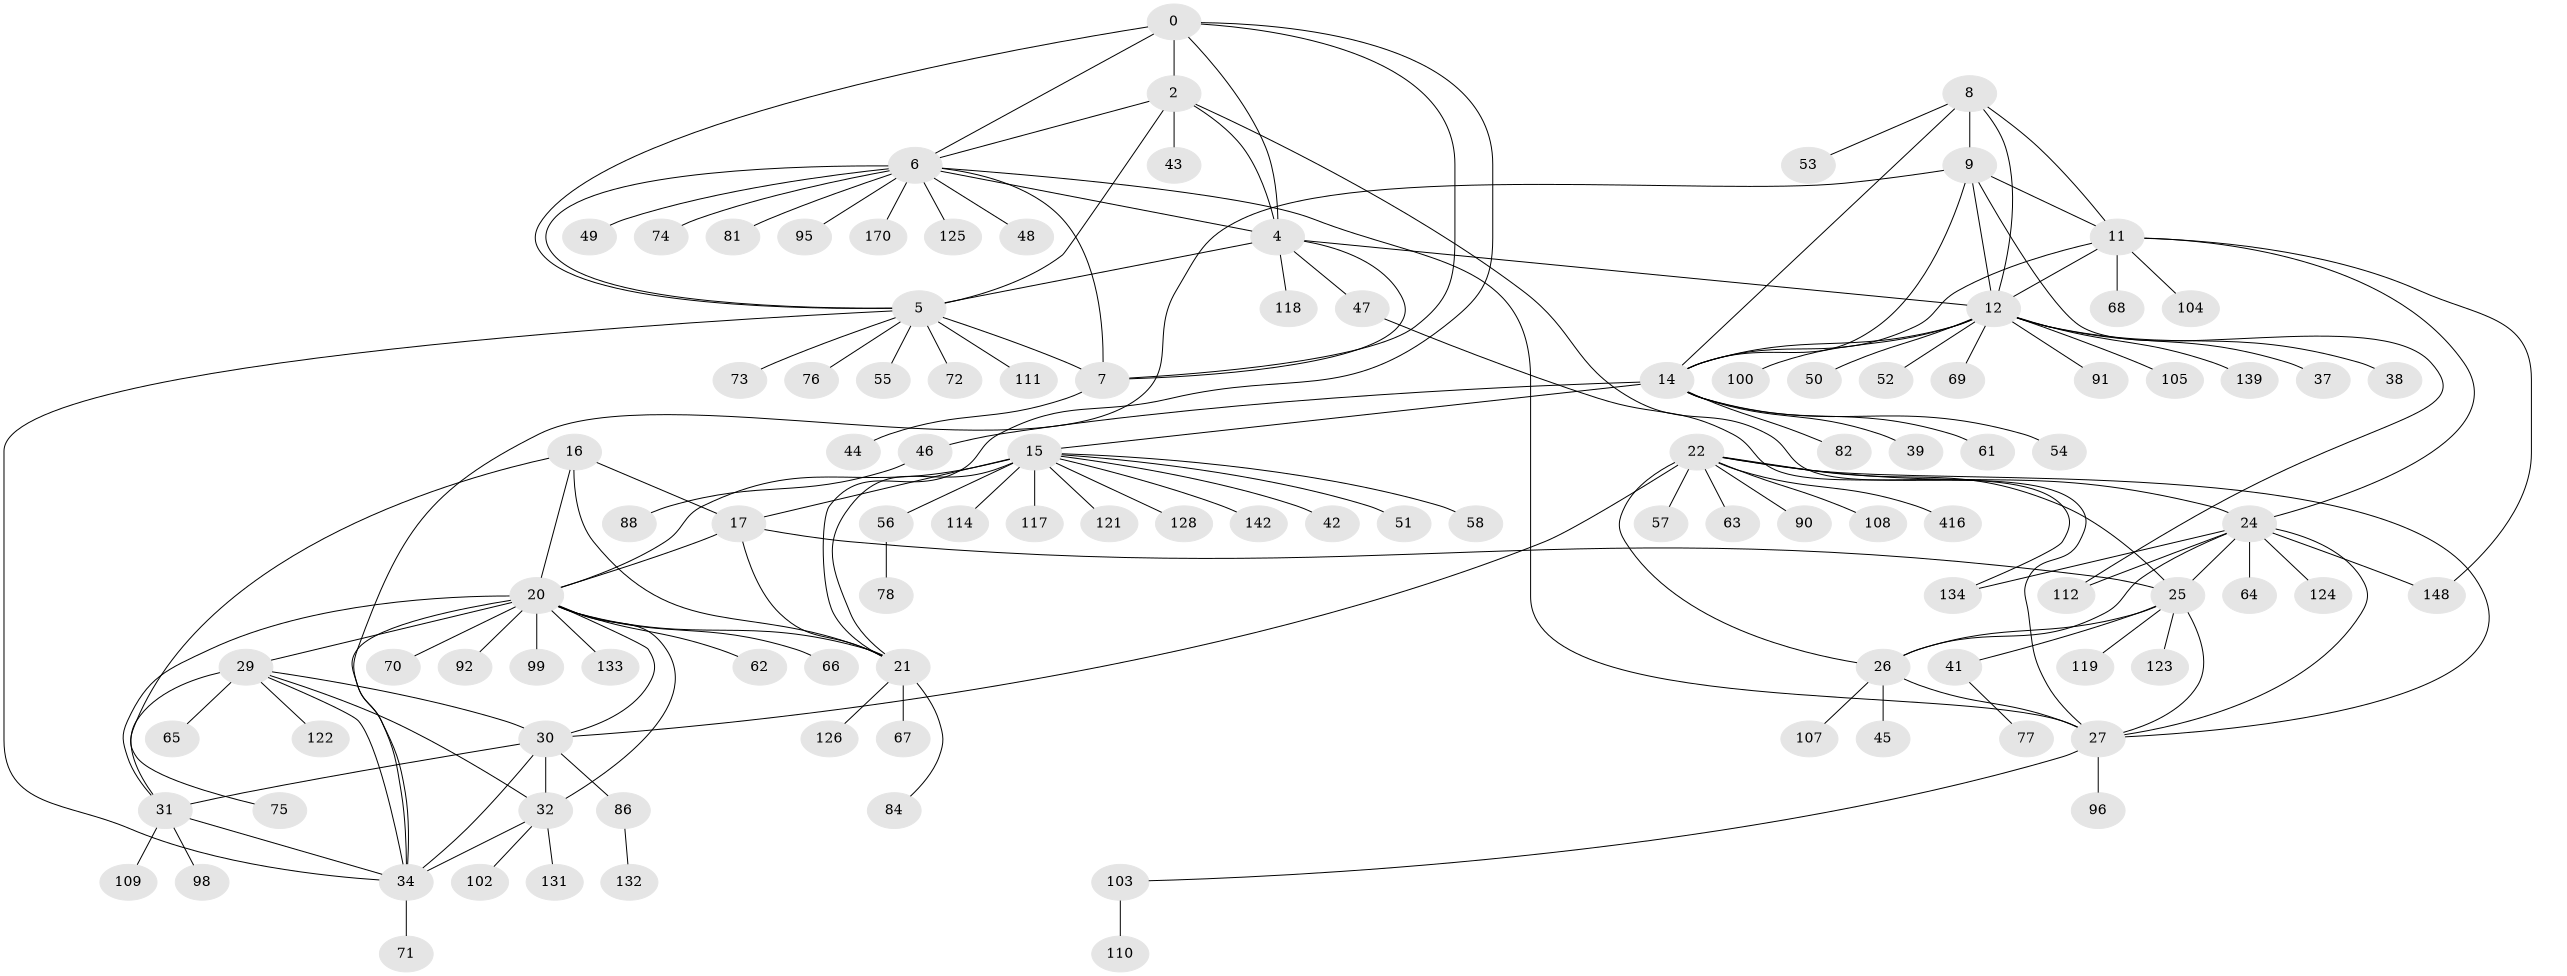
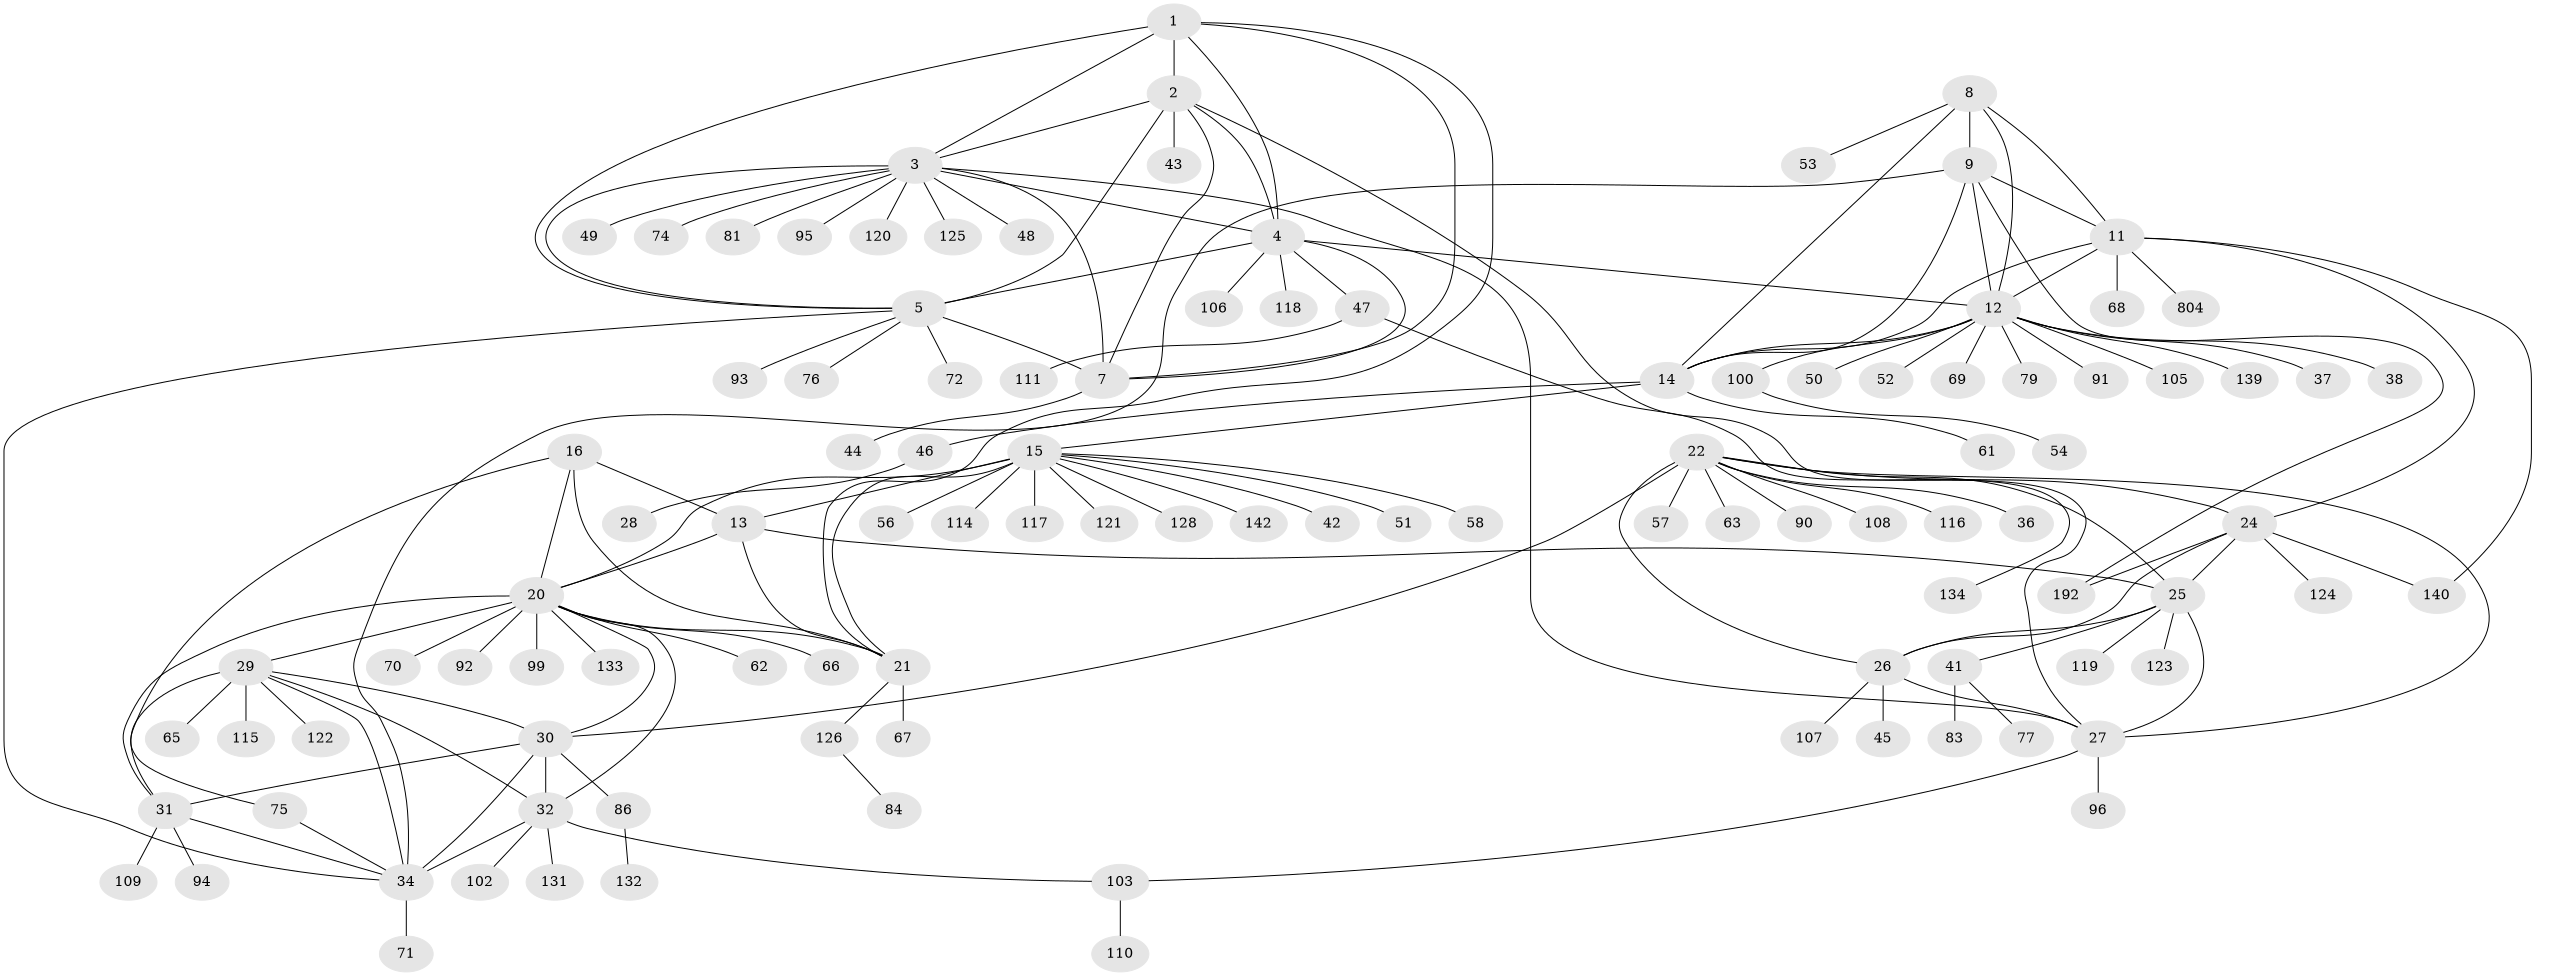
  graph {
    node [color=gray90 style=filled]
-   1 [super="+93" label=0]
+   1 [super="+93"]
    2
-   3 [super="+135" label=6]
+   3 [super="+135"]
    4 [super="+130"]
    5 [super="+6"]
    7 [super="+40"]
    21 [super="+60"]
    27 [super="+80"]
    43
    48 [super="+127"]
    49
    74
    81
    95
-   120 [label=170]
+   120
    125
    12 [super="+13"]
    47 [super="+101"]
+   106
    118
    34 [super="+98"]
-   55
    72
-   73
+   73 [label=93]
    76
    111
    44
    67
    84
    126
    96
    103
    14 [super="+137"]
    37
    38
    50
    52
    69
+   79
    91
    100
    105
    139
    134
    71
    9 [super="+10"]
    11
-   112
+   112 [label=192]
    8
    53
    24 [super="+59"]
    68
-   104
-   140 [label=148]
+   104 [label=804]
+   140
    15 [super="+19"]
-   39
    46
    54
    61
-   82 [super="+85"]
    25 [super="+89"]
    26 [super="+28"]
-   64
    124
-   17
+   17 [label=13]
    20 [super="+33"]
    42
    51
    56
    58
    114
    117
    121
    128 [super="+129"]
    142
-   88
+   88 [label=28]
    16 [super="+18"]
    75
    29 [super="+87"]
    30 [super="+138"]
    31 [super="+113"]
    32 [super="+35"]
    62
    66
    70
    92
    99
    133
-   78
    41
    119
    123
    65
+   115
    122
    86
-   94 [super="+97" label=98]
+   94 [super="+97"]
    109
    102
    131
    22 [super="+23"]
+   36
    57 [super="+136"]
    63
    90
    108
-   116 [label=416]
+   116
    45
    107
    77
+   83
    110
    132
    1 -- 2
    1 -- 3
    1 -- 4
    1 -- 5 [weight=2]
    1 -- 7
    1 -- 21
    2 -- 3
    2 -- 4
    2 -- 5 [weight=2]
+   2 -- 7
    2 -- 27
    2 -- 43
    3 -- 4
    3 -- 5 [weight=2]
    3 -- 7
    3 -- 27
    3 -- 48
    3 -- 49
    3 -- 74
    3 -- 81
    3 -- 95
    3 -- 120
    3 -- 125
    4 -- 5 [weight=2]
    4 -- 7
    4 -- 12
    4 -- 47
+   4 -- 106
    4 -- 118
    5 -- 7 [weight=2]
    5 -- 34
-   5 -- 55
    5 -- 72
    5 -- 73
    5 -- 76
-   5 -- 111
+   47 -- 111
    7 -- 44
    21 -- 67
-   21 -- 84
+   126 -- 84
    21 -- 126
    27 -- 96
    27 -- 103
    12 -- 14 [weight=2]
    12 -- 37
    12 -- 38
    12 -- 50
    12 -- 52
    12 -- 69
+   12 -- 79
    12 -- 91
    12 -- 100
    12 -- 105
    12 -- 139
    47 -- 134
    34 -- 71
    103 -- 110
    14 -- 15
-   14 -- 39
    14 -- 46
-   14 -- 54
+   100 -- 54
    14 -- 61
-   14 -- 82
    9 -- 12 [weight=4]
    9 -- 34
    9 -- 14 [weight=2]
    9 -- 11 [weight=2]
    9 -- 112
    11 -- 12 [weight=2]
    11 -- 14
    11 -- 24
    11 -- 68
    11 -- 104
    11 -- 140
    8 -- 12 [weight=2]
    8 -- 14
    8 -- 9 [weight=2]
    8 -- 11
    8 -- 53
-   24 -- 27
-   24 -- 134
    24 -- 112
    24 -- 140
    24 -- 25
    24 -- 26 [weight=2]
-   24 -- 64
    24 -- 124
    15 -- 21 [weight=2]
    15 -- 17 [weight=2]
    15 -- 20 [weight=2]
    15 -- 42
    15 -- 51
    15 -- 56
    15 -- 58
    15 -- 114
    15 -- 117
    15 -- 121
    15 -- 128
    15 -- 142
    46 -- 88
    25 -- 27
    25 -- 26 [weight=2]
    25 -- 41
    25 -- 119
    25 -- 123
    26 -- 27 [weight=2]
    26 -- 45
    26 -- 107
    17 -- 21
    17 -- 25
    17 -- 20
    20 -- 21
-   20 -- 34
+   75 -- 34
    20 -- 29
    20 -- 30
    20 -- 31
    20 -- 32 [weight=2]
    20 -- 62
    20 -- 66
    20 -- 70
    20 -- 92
    20 -- 99
    20 -- 133
-   56 -- 78
    16 -- 21 [weight=2]
    16 -- 17 [weight=2]
    16 -- 20 [weight=2]
    16 -- 75
    29 -- 34
    29 -- 30
    29 -- 31
    29 -- 32 [weight=2]
    29 -- 65
+   29 -- 115
    29 -- 122
    30 -- 34
    30 -- 31
    30 -- 32 [weight=2]
    30 -- 86
    31 -- 34
    31 -- 94
    31 -- 109
    32 -- 34 [weight=2]
+   32 -- 103
    32 -- 102
    32 -- 131
    41 -- 77
+   41 -- 83
    86 -- 132
    22 -- 27 [weight=2]
    22 -- 24 [weight=2]
    22 -- 25 [weight=2]
    22 -- 26 [weight=4]
    22 -- 30
+   22 -- 36
    22 -- 57
    22 -- 63
    22 -- 90
    22 -- 108
    22 -- 116
  }
